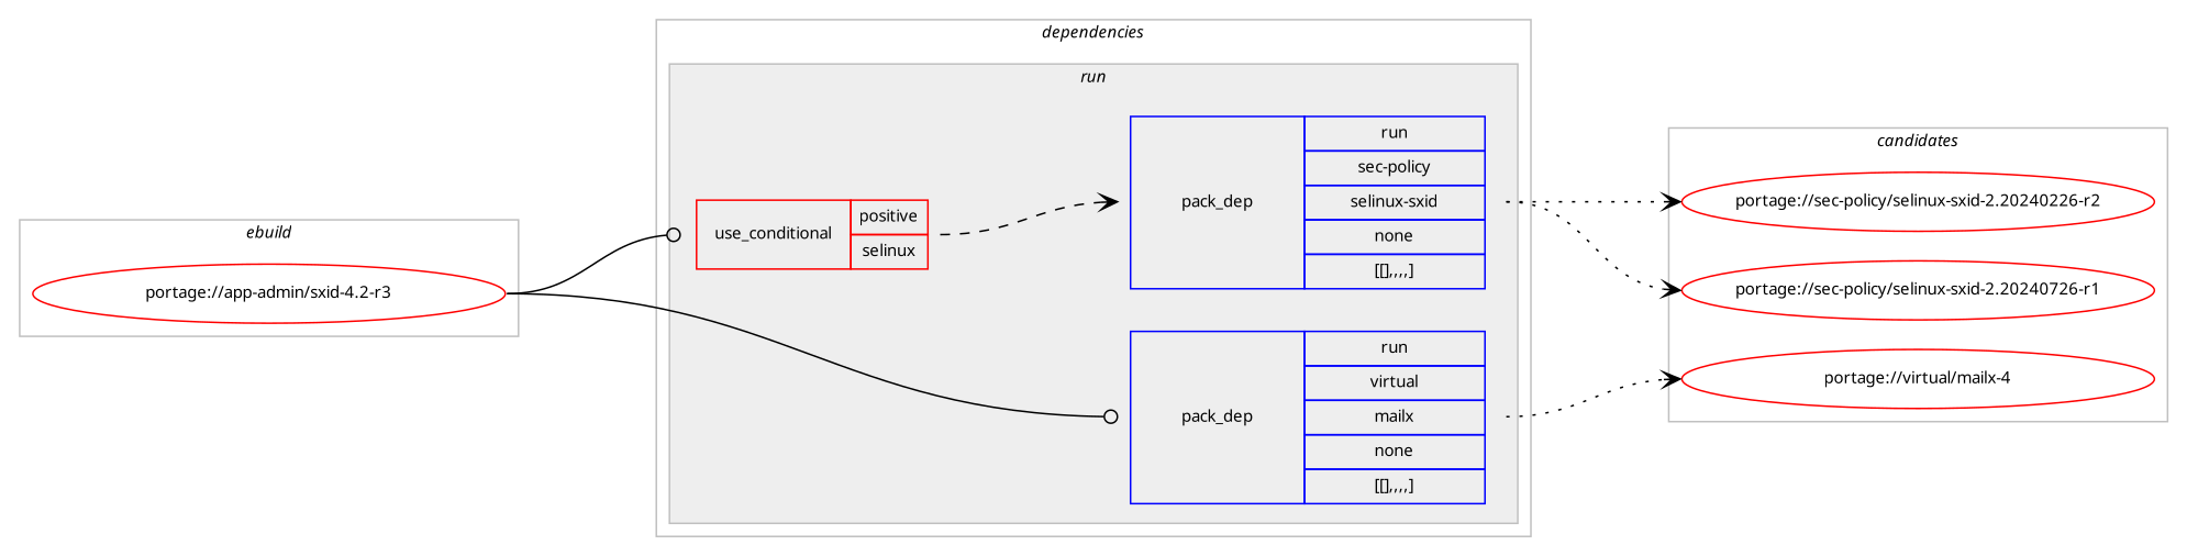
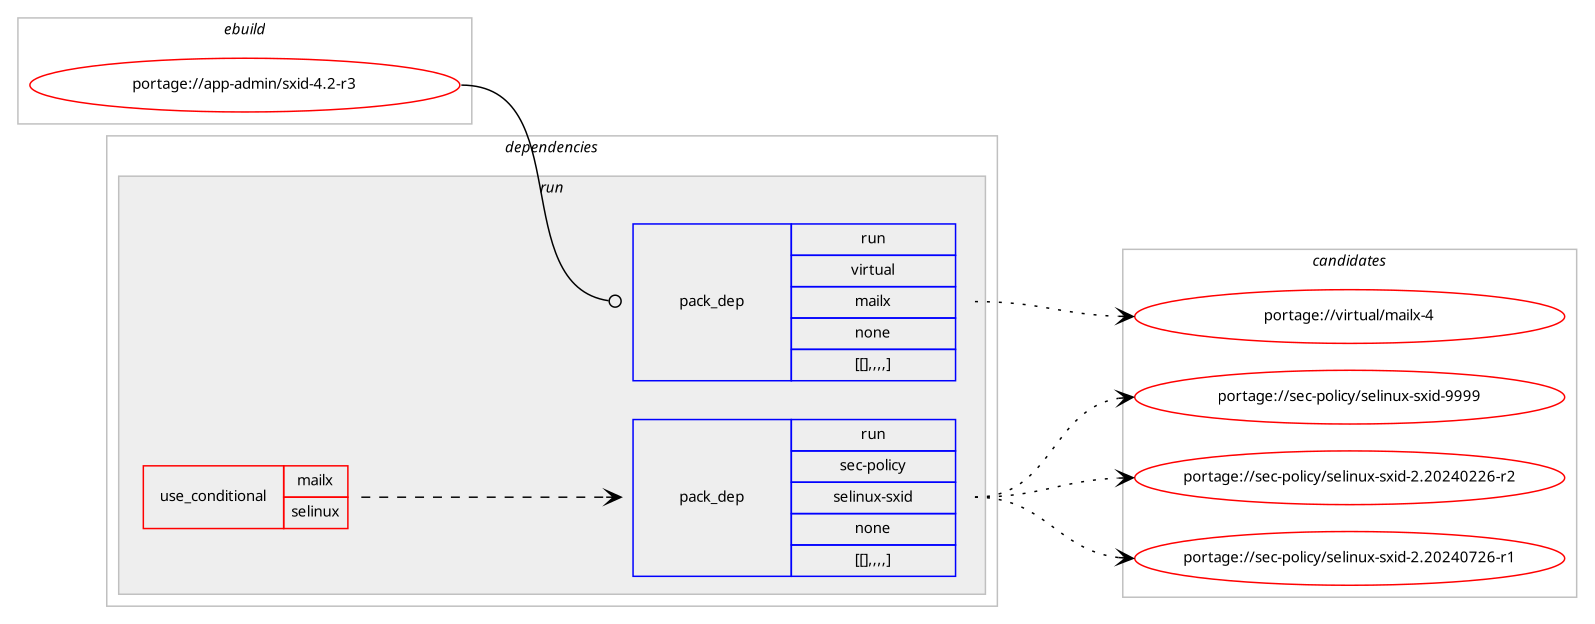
  digraph {
    compound=true
    concentrate=true
    fontname="Noto Sans"
    fontsize=10
    newrank=true
    rankdir=LR
    ranksep=1.5
    node [color=red fontname="Noto Sans" fontsize=10]
    edge [arrowhead=vee fontname="Noto Sans" headport=w style=dotted tailport=e weight=100]
    n1 [label="portage://app-admin/sxid-4.2-r3" width=4]
    n2 [color=blue label=<<TABLE BORDER="0" CELLBORDER="1" CELLSPACING="0" CELLPADDING="4" WIDTH="220"><TR><TD ROWSPAN="6" CELLPADDING="30">pack_dep</TD></TR><TR><TD WIDTH="110">run</TD></TR><TR><TD>sec-policy</TD></TR><TR><TD>selinux-sxid</TD></TR><TR><TD>none</TD></TR><TR><TD>[[],,,,]</TD></TR></TABLE>> shape=none]
-   n3 [label=<<TABLE BORDER="0" CELLBORDER="1" CELLSPACING="0" CELLPADDING="4"><TR><TD ROWSPAN="3" CELLPADDING="10">use_conditional</TD></TR><TR><TD>positive</TD></TR><TR><TD>selinux</TD></TR></TABLE>> shape=none]
+   n3 [label=<<TABLE BORDER="0" CELLBORDER="1" CELLSPACING="0" CELLPADDING="4"><TR><TD ROWSPAN="3" CELLPADDING="10">use_conditional</TD></TR><TR><TD>mailx</TD></TR><TR><TD>selinux</TD></TR></TABLE>> shape=none]
    n4 [color=blue label=<<TABLE BORDER="0" CELLBORDER="1" CELLSPACING="0" CELLPADDING="4" WIDTH="220"><TR><TD ROWSPAN="6" CELLPADDING="30">pack_dep</TD></TR><TR><TD WIDTH="110">run</TD></TR><TR><TD>virtual</TD></TR><TR><TD>mailx</TD></TR><TR><TD>none</TD></TR><TR><TD>[[],,,,]</TD></TR></TABLE>> shape=none]
+   n5 [label="portage://sec-policy/selinux-sxid-9999" width=4]
    n6 [label="portage://sec-policy/selinux-sxid-2.20240226-r2" width=4]
    n7 [label="portage://sec-policy/selinux-sxid-2.20240726-r1" width=4]
    n8 [label="portage://virtual/mailx-4" width=4]
    subgraph cluster_1 {
      color=gray
      label=<<i>ebuild</i>>
      n1
    }
    subgraph cluster_2 {
      color=gray
      label=<<i>dependencies</i>>
      subgraph cluster_3 {
        color=gray
        fillcolor="#eeeeee"
        label=<<i>compile</i>>
        style=filled
      }
      subgraph cluster_4 {
        color=gray
        fillcolor="#eeeeee"
        label=<<i>compile and run</i>>
        style=filled
      }
      subgraph cluster_5 {
        color=gray
        fillcolor="#eeeeee"
        label=<<i>run</i>>
        style=filled
        subgraph sub_6 {
          color=gray
          fillcolor="#eeeeee"
          label=<<i>run</i>>
          style=filled
          n3
          subgraph sub_7 {
            color=gray
            fillcolor="#eeeeee"
            label=<<i>run</i>>
            style=filled
            n2
          }
        }
        subgraph sub_8 {
          color=gray
          fillcolor="#eeeeee"
          label=<<i>run</i>>
          style=filled
          n4
        }
      }
    }
    subgraph cluster_9 {
      color=gray
      label=<<i>candidates</i>>
      rank=same
      subgraph sub_10 {
        color=black
        label=<<i>candidates</i>>
        nodesep=1
        rank=same
+       n5
        n6
        n7
      }
      subgraph sub_11 {
        color=black
        label=<<i>candidates</i>>
        nodesep=1
        rank=same
        n8
      }
    }
-   n1 -> n3 [arrowhead=odot style=solid weight=20]
    n1 -> n4 [arrowhead=odot style=solid weight=20]
+   n2 -> n5
    n2 -> n6
    n2 -> n7
    n3 -> n2 [style=dashed weight=20]
    n4 -> n8
  }
